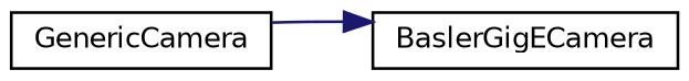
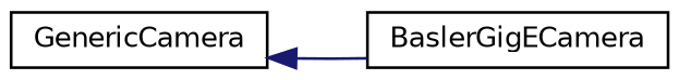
  digraph {
    rankdir=LR
    node [color=black fillcolor=white fontname=Helvetica fontsize=10 shape=record style=filled]
    n1 [height=0.2 label=GenericCamera width=0.4]
    n2 [height=0.2 label=BaslerGigECamera width=0.4]
-   n2 -> n1 [color=midnightblue dir=back fontname=Helvetica fontsize=10 labelfontname=Helvetica labelfontsize=10 style=solid]
+   n1 -> n2 [color=midnightblue dir=back fontname=Helvetica fontsize=10 labelfontname=Helvetica labelfontsize=10 style=solid]
  }
